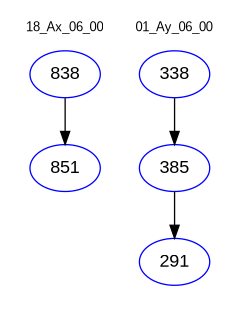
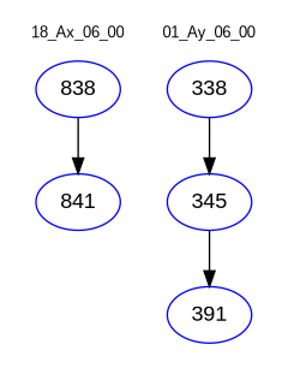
  digraph {
    fontname="Liberation Sans"
    node [color=blue fontname="Liberation Sans"]
    edge [color=black fontname="Liberation Sans"]
    n1 [label=838]
-   n2 [label=851]
+   n2 [label=841]
    n3 [label=338]
-   n4 [label=385]
-   n5 [label=291]
+   n4 [label=345]
+   n5 [label=391]
    subgraph cluster_1 {
      color=white
      fontsize=10
      label="18_Ax_06_00"
      n1
      n2
    }
    subgraph cluster_2 {
      color=white
      fontsize=10
      label="01_Ay_06_00"
      n3
      n4
      n5
    }
    n1 -> n2
    n3 -> n4
    n4 -> n5
  }
